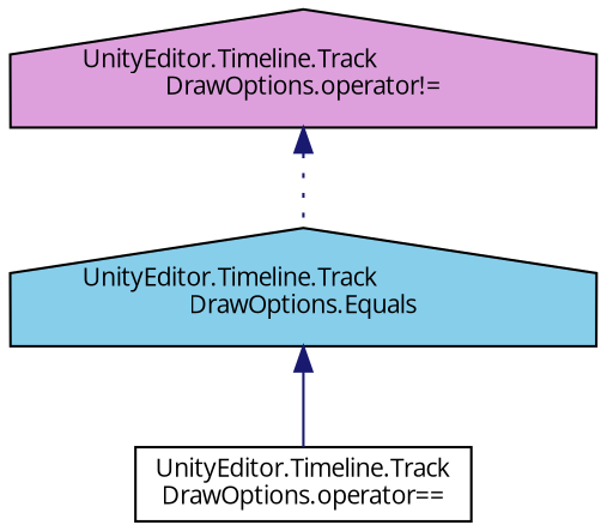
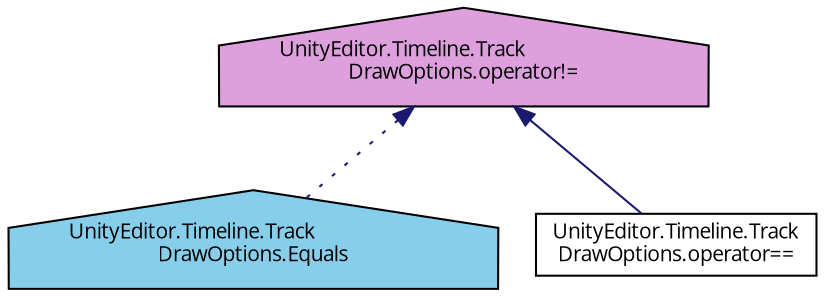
  digraph {
    fontname="Open Sans"
    rankdir=TB
    node [color=black fontname="Open Sans" fontsize=10 shape=house style=filled]
    edge [color=midnightblue dir=back fontname="Open Sans" fontsize=10 labelfontname=Helvetica labelfontsize=10]
    n1 [fillcolor=skyblue fontcolor=black height=0.2 label="UnityEditor.Timeline.Track\lDrawOptions.Equals" width=0.4]
    n2 [fillcolor=white height=0.2 label="UnityEditor.Timeline.Track\lDrawOptions.operator==" shape=box width=0.4]
    n3 [fillcolor=plum height=0.2 label="UnityEditor.Timeline.Track\lDrawOptions.operator!=" width=0.4]
-   n1 -> n2 [style=solid]
+   n3 -> n2 [style=solid]
    n3 -> n1 [style=dotted]
  }
